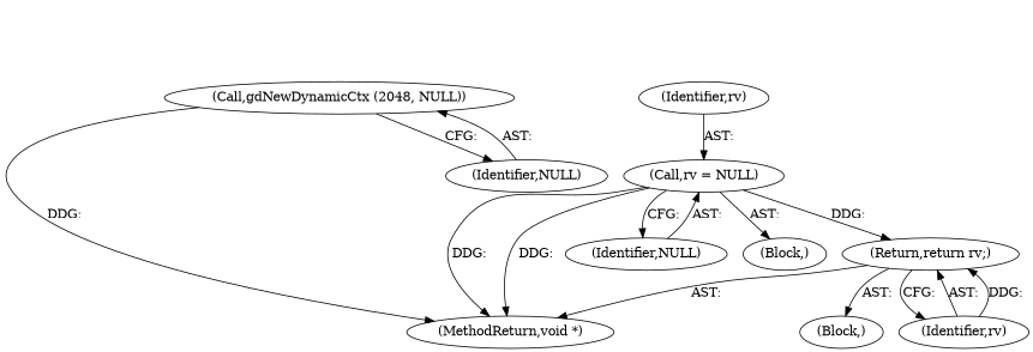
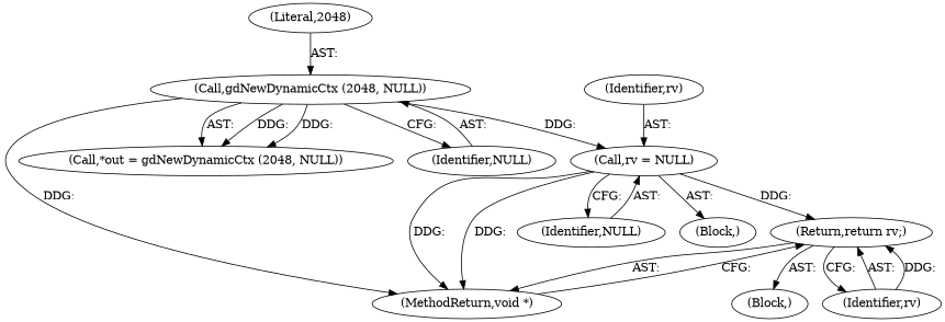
  digraph {
    n1 [label="(Call,rv = NULL)"]
    n2 [label="(Return,return rv;)"]
    n3 [label="(MethodReturn,void *)"]
    n4 [label="(Identifier,NULL)"]
    n5 [label="(Block,)"]
    n6 [label="(Identifier,rv)"]
    n7 [label="(Block,)"]
    n8 [label="(Call,gdNewDynamicCtx (2048, NULL))"]
+   n9 [label="(Call,*out = gdNewDynamicCtx (2048, NULL))"]
    n10 [label="(Identifier,NULL)"]
    n11 [label="(Identifier,rv)"]
+   n12 [label="(Literal,2048)"]
    n1 -> n2 [label="DDG: "]
    n1 -> n3 [label="DDG: "]
    n1 -> n3 [label="DDG: "]
    n1 -> n4 [label="CFG: "]
    n1 -> n5 [label="AST: "]
    n2 -> n3 [label="AST: "]
    n2 -> n6 [label="CFG: "]
    n2 -> n7 [label="AST: "]
+   n3 -> n2 [label="CFG: "]
    n4 -> n1 [label="AST: "]
    n6 -> n2 [label="AST: "]
    n6 -> n2 [label="DDG: "]
+   n8 -> n1 [label="DDG: "]
    n8 -> n3 [label="DDG: "]
+   n8 -> n9 [label="AST: "]
+   n8 -> n9 [label="DDG: "]
+   n8 -> n9 [label="DDG: "]
    n8 -> n10 [label="CFG: "]
    n10 -> n8 [label="AST: "]
    n11 -> n1 [label="AST: "]
+   n12 -> n8 [label="AST: "]
  }
